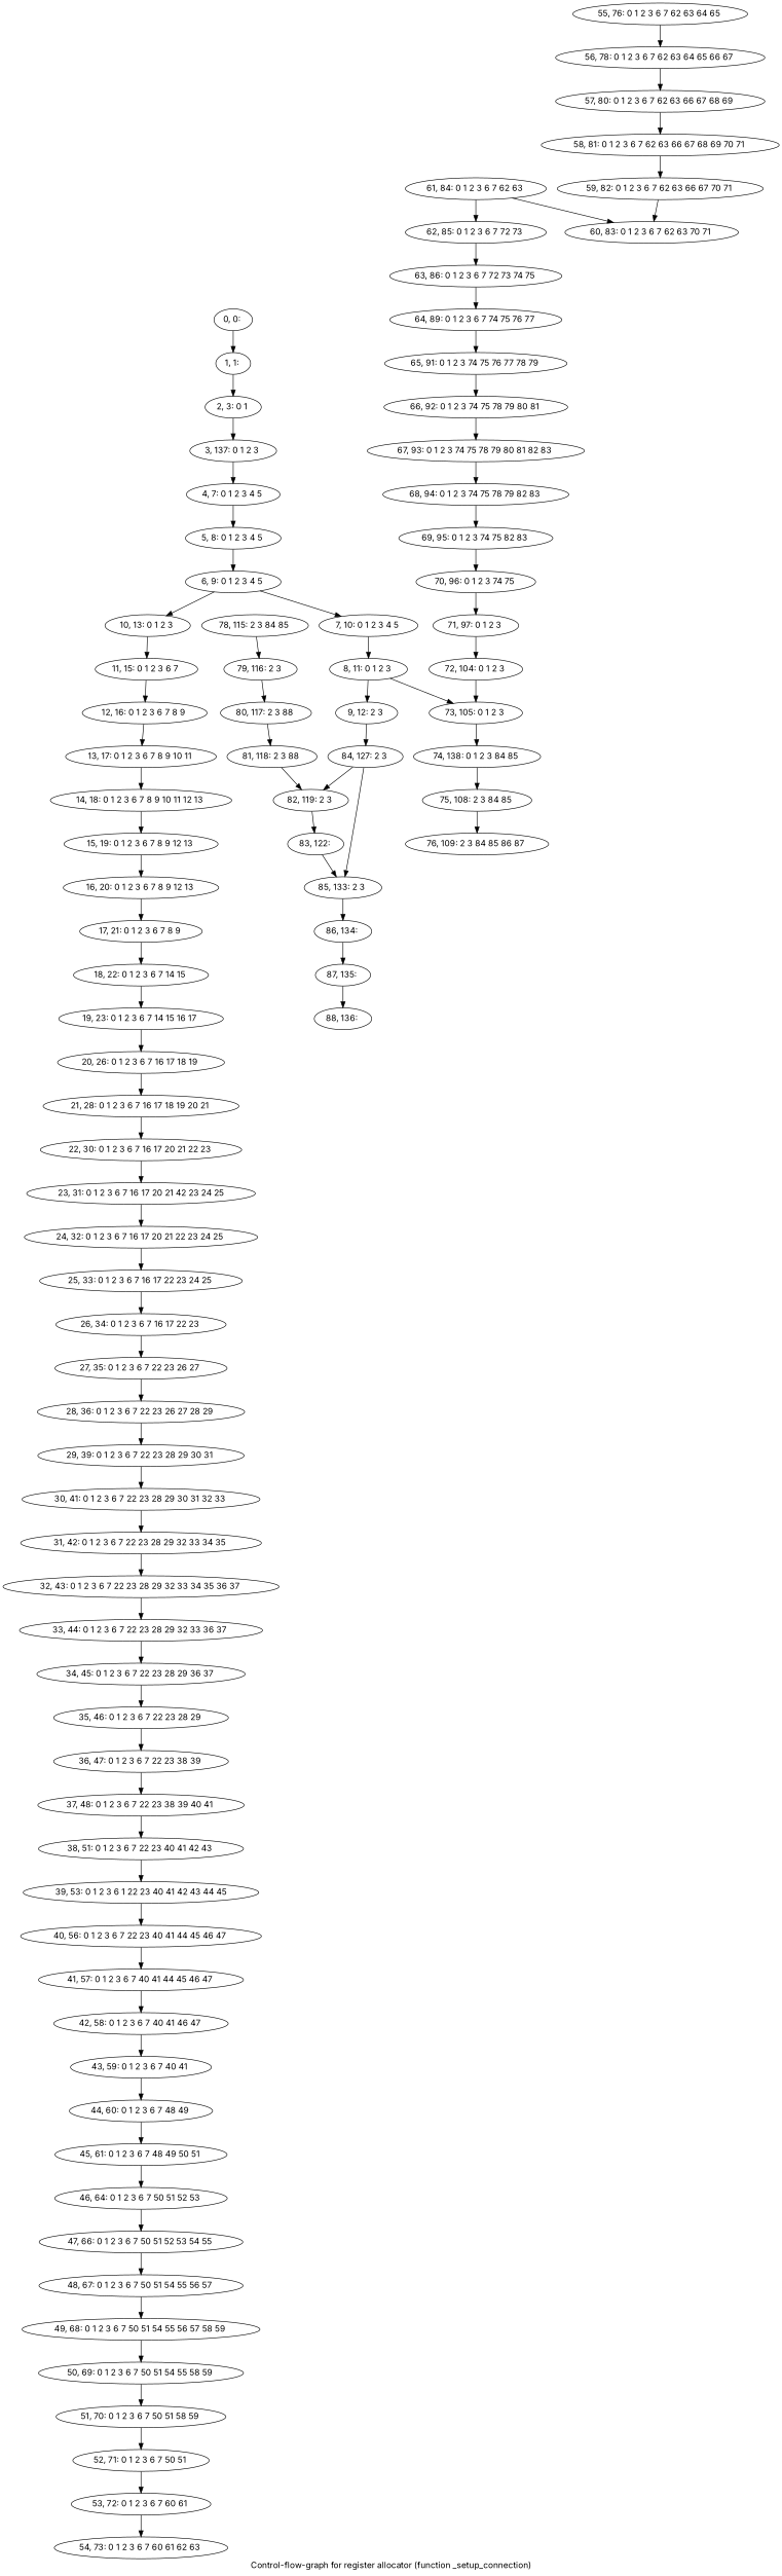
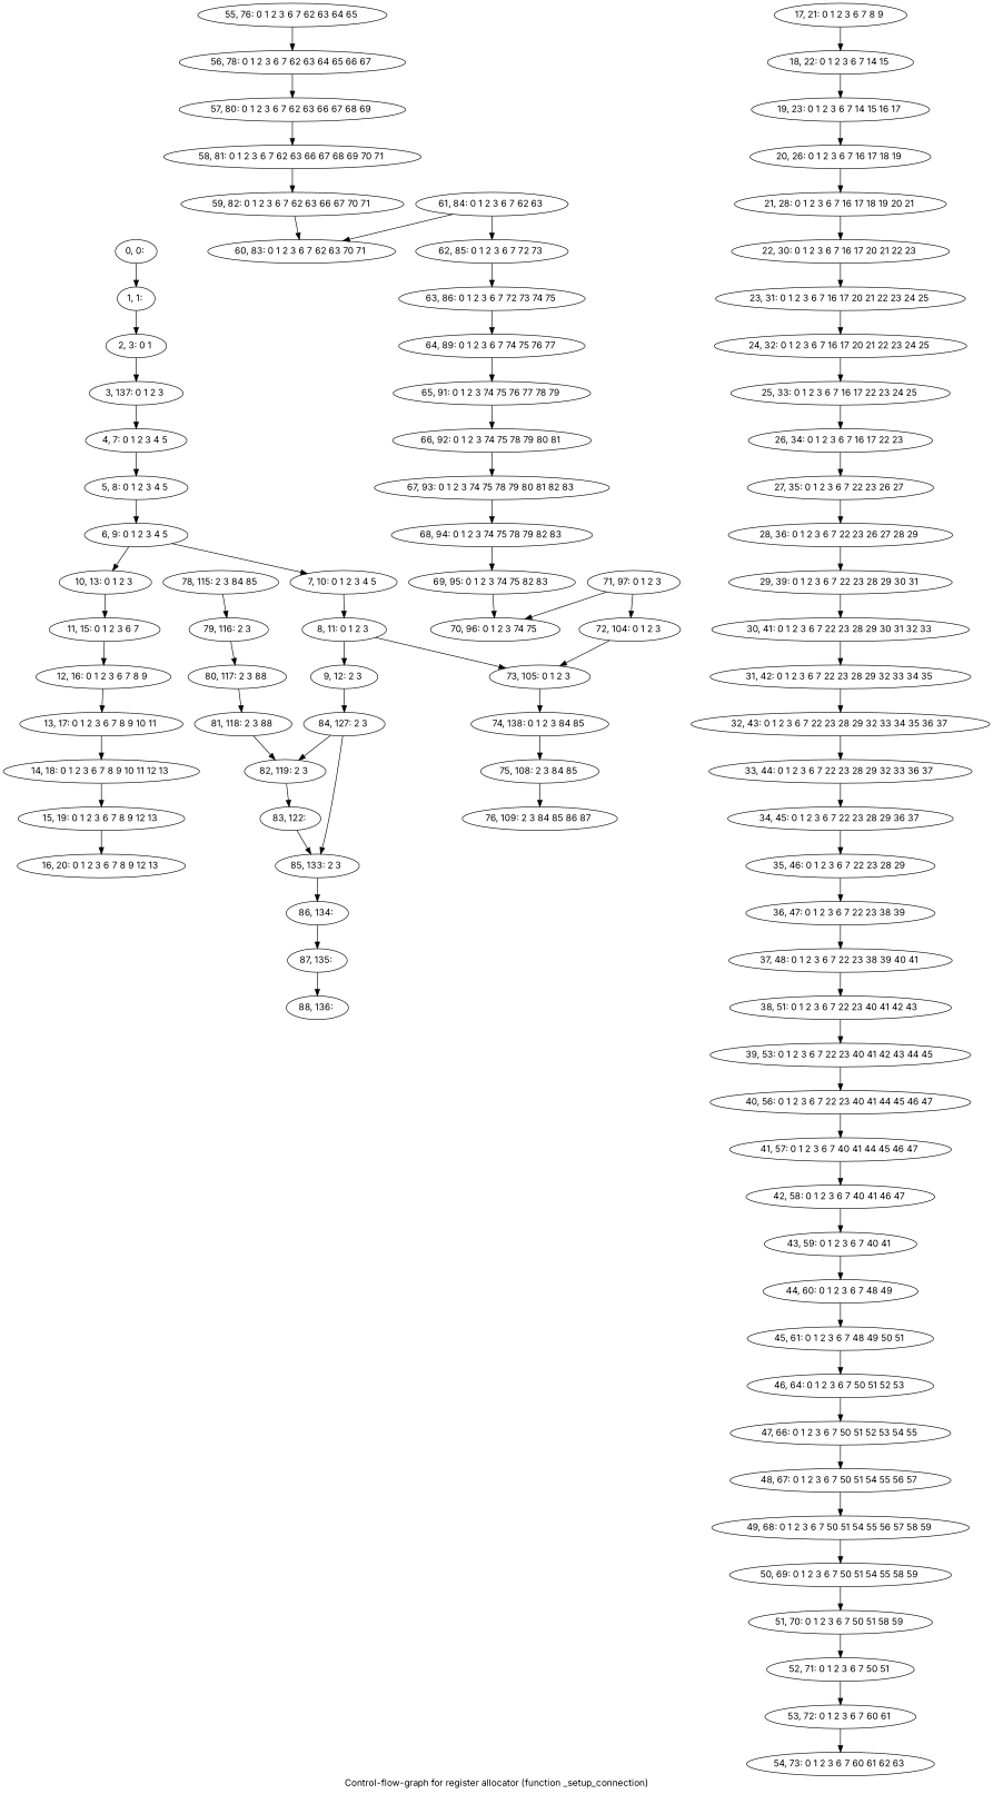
  digraph {
    fontname=Inter
    label="Control-flow-graph for register allocator (function _setup_connection)"
    node [fontname=Inter]
    edge [fontname=Inter]
    n1 [label="0, 0: "]
    n2 [label="1, 1: "]
    n3 [label="2, 3: 0 1 "]
    n4 [label="3, 137: 0 1 2 3 "]
    n5 [label="4, 7: 0 1 2 3 4 5 "]
    n6 [label="5, 8: 0 1 2 3 4 5 "]
    n7 [label="6, 9: 0 1 2 3 4 5 "]
    n8 [label="7, 10: 0 1 2 3 4 5 "]
    n9 [label="10, 13: 0 1 2 3 "]
    n10 [label="8, 11: 0 1 2 3 "]
    n11 [label="11, 15: 0 1 2 3 6 7 "]
    n12 [label="9, 12: 2 3 "]
    n13 [label="73, 105: 0 1 2 3 "]
    n14 [label="84, 127: 2 3 "]
    n15 [label="74, 138: 0 1 2 3 84 85 "]
    n16 [label="82, 119: 2 3 "]
    n17 [label="85, 133: 2 3 "]
    n18 [label="12, 16: 0 1 2 3 6 7 8 9 "]
    n19 [label="13, 17: 0 1 2 3 6 7 8 9 10 11 "]
    n20 [label="14, 18: 0 1 2 3 6 7 8 9 10 11 12 13 "]
    n21 [label="15, 19: 0 1 2 3 6 7 8 9 12 13 "]
    n22 [label="16, 20: 0 1 2 3 6 7 8 9 12 13 "]
    n23 [label="17, 21: 0 1 2 3 6 7 8 9 "]
    n24 [label="18, 22: 0 1 2 3 6 7 14 15 "]
    n25 [label="19, 23: 0 1 2 3 6 7 14 15 16 17 "]
    n26 [label="20, 26: 0 1 2 3 6 7 16 17 18 19 "]
    n27 [label="21, 28: 0 1 2 3 6 7 16 17 18 19 20 21 "]
    n28 [label="22, 30: 0 1 2 3 6 7 16 17 20 21 22 23 "]
-   n29 [label="23, 31: 0 1 2 3 6 7 16 17 20 21 42 23 24 25"]
+   n29 [label="23, 31: 0 1 2 3 6 7 16 17 20 21 22 23 24 25 "]
    n30 [label="24, 32: 0 1 2 3 6 7 16 17 20 21 22 23 24 25 "]
    n31 [label="25, 33: 0 1 2 3 6 7 16 17 22 23 24 25 "]
    n32 [label="26, 34: 0 1 2 3 6 7 16 17 22 23 "]
    n33 [label="27, 35: 0 1 2 3 6 7 22 23 26 27 "]
    n34 [label="28, 36: 0 1 2 3 6 7 22 23 26 27 28 29 "]
    n35 [label="29, 39: 0 1 2 3 6 7 22 23 28 29 30 31 "]
    n36 [label="30, 41: 0 1 2 3 6 7 22 23 28 29 30 31 32 33 "]
    n37 [label="31, 42: 0 1 2 3 6 7 22 23 28 29 32 33 34 35 "]
    n38 [label="32, 43: 0 1 2 3 6 7 22 23 28 29 32 33 34 35 36 37 "]
    n39 [label="33, 44: 0 1 2 3 6 7 22 23 28 29 32 33 36 37 "]
    n40 [label="34, 45: 0 1 2 3 6 7 22 23 28 29 36 37 "]
    n41 [label="35, 46: 0 1 2 3 6 7 22 23 28 29 "]
    n42 [label="36, 47: 0 1 2 3 6 7 22 23 38 39 "]
    n43 [label="37, 48: 0 1 2 3 6 7 22 23 38 39 40 41 "]
    n44 [label="38, 51: 0 1 2 3 6 7 22 23 40 41 42 43 "]
-   n45 [label="39, 53: 0 1 2 3 6 1 22 23 40 41 42 43 44 45"]
+   n45 [label="39, 53: 0 1 2 3 6 7 22 23 40 41 42 43 44 45 "]
    n46 [label="40, 56: 0 1 2 3 6 7 22 23 40 41 44 45 46 47 "]
    n47 [label="41, 57: 0 1 2 3 6 7 40 41 44 45 46 47 "]
    n48 [label="42, 58: 0 1 2 3 6 7 40 41 46 47 "]
    n49 [label="43, 59: 0 1 2 3 6 7 40 41 "]
    n50 [label="44, 60: 0 1 2 3 6 7 48 49 "]
    n51 [label="45, 61: 0 1 2 3 6 7 48 49 50 51 "]
    n52 [label="46, 64: 0 1 2 3 6 7 50 51 52 53 "]
    n53 [label="47, 66: 0 1 2 3 6 7 50 51 52 53 54 55 "]
    n54 [label="48, 67: 0 1 2 3 6 7 50 51 54 55 56 57 "]
    n55 [label="49, 68: 0 1 2 3 6 7 50 51 54 55 56 57 58 59 "]
    n56 [label="50, 69: 0 1 2 3 6 7 50 51 54 55 58 59 "]
    n57 [label="51, 70: 0 1 2 3 6 7 50 51 58 59 "]
    n58 [label="52, 71: 0 1 2 3 6 7 50 51 "]
    n59 [label="53, 72: 0 1 2 3 6 7 60 61 "]
    n60 [label="54, 73: 0 1 2 3 6 7 60 61 62 63 "]
    n61 [label="55, 76: 0 1 2 3 6 7 62 63 64 65 "]
    n62 [label="56, 78: 0 1 2 3 6 7 62 63 64 65 66 67 "]
    n63 [label="57, 80: 0 1 2 3 6 7 62 63 66 67 68 69 "]
    n64 [label="58, 81: 0 1 2 3 6 7 62 63 66 67 68 69 70 71 "]
    n65 [label="59, 82: 0 1 2 3 6 7 62 63 66 67 70 71 "]
    n66 [label="60, 83: 0 1 2 3 6 7 62 63 70 71 "]
    n67 [label="61, 84: 0 1 2 3 6 7 62 63 "]
    n68 [label="62, 85: 0 1 2 3 6 7 72 73 "]
    n69 [label="63, 86: 0 1 2 3 6 7 72 73 74 75 "]
    n70 [label="64, 89: 0 1 2 3 6 7 74 75 76 77 "]
    n71 [label="65, 91: 0 1 2 3 74 75 76 77 78 79 "]
    n72 [label="66, 92: 0 1 2 3 74 75 78 79 80 81 "]
    n73 [label="67, 93: 0 1 2 3 74 75 78 79 80 81 82 83 "]
    n74 [label="68, 94: 0 1 2 3 74 75 78 79 82 83 "]
    n75 [label="69, 95: 0 1 2 3 74 75 82 83 "]
    n76 [label="70, 96: 0 1 2 3 74 75 "]
    n77 [label="71, 97: 0 1 2 3 "]
    n78 [label="72, 104: 0 1 2 3 "]
    n79 [label="75, 108: 2 3 84 85 "]
    n80 [label="76, 109: 2 3 84 85 86 87 "]
    n81 [label="78, 115: 2 3 84 85 "]
    n82 [label="79, 116: 2 3 "]
    n83 [label="80, 117: 2 3 88 "]
    n84 [label="81, 118: 2 3 88 "]
    n85 [label="83, 122: "]
    n86 [label="87, 135: "]
    n87 [label="88, 136: "]
    n88 [label="86, 134: "]
    n1 -> n2
    n2 -> n3
    n3 -> n4
    n4 -> n5
    n5 -> n6
    n6 -> n7
    n7 -> n8
    n7 -> n9
    n8 -> n10
    n9 -> n11
    n10 -> n12
    n10 -> n13
    n11 -> n18
    n12 -> n14
    n13 -> n15
    n14 -> n16
    n14 -> n17
    n15 -> n79
    n16 -> n85
    n17 -> n88
    n18 -> n19
    n19 -> n20
    n20 -> n21
    n21 -> n22
-   n22 -> n23
    n23 -> n24
    n24 -> n25
    n25 -> n26
    n26 -> n27
    n27 -> n28
    n28 -> n29
    n29 -> n30
    n30 -> n31
    n31 -> n32
    n32 -> n33
    n33 -> n34
    n34 -> n35
    n35 -> n36
    n36 -> n37
    n37 -> n38
    n38 -> n39
    n39 -> n40
    n40 -> n41
    n41 -> n42
    n42 -> n43
    n43 -> n44
    n44 -> n45
    n45 -> n46
    n46 -> n47
    n47 -> n48
    n48 -> n49
    n49 -> n50
    n50 -> n51
    n51 -> n52
    n52 -> n53
    n53 -> n54
    n54 -> n55
    n55 -> n56
    n56 -> n57
    n57 -> n58
    n58 -> n59
    n59 -> n60
    n61 -> n62
    n62 -> n63
    n63 -> n64
    n64 -> n65
    n65 -> n66
    n67 -> n66
    n67 -> n68
    n68 -> n69
    n69 -> n70
    n70 -> n71
    n71 -> n72
    n72 -> n73
    n73 -> n74
    n74 -> n75
    n75 -> n76
-   n76 -> n77
+   n77 -> n76
    n77 -> n78
    n78 -> n13
    n79 -> n80
    n81 -> n82
    n82 -> n83
    n83 -> n84
    n84 -> n16
    n85 -> n17
    n86 -> n87
    n88 -> n86
  }
